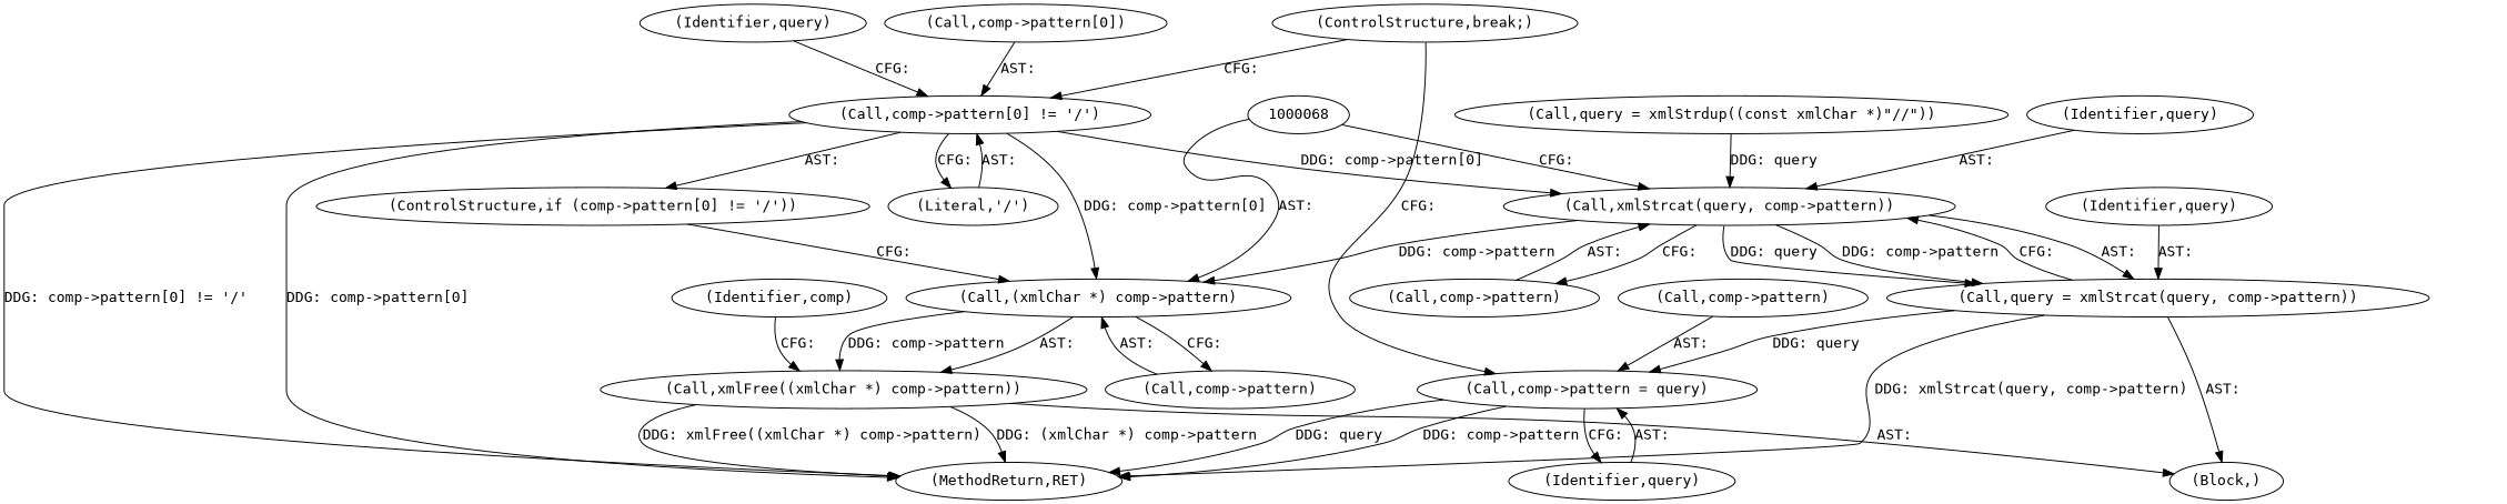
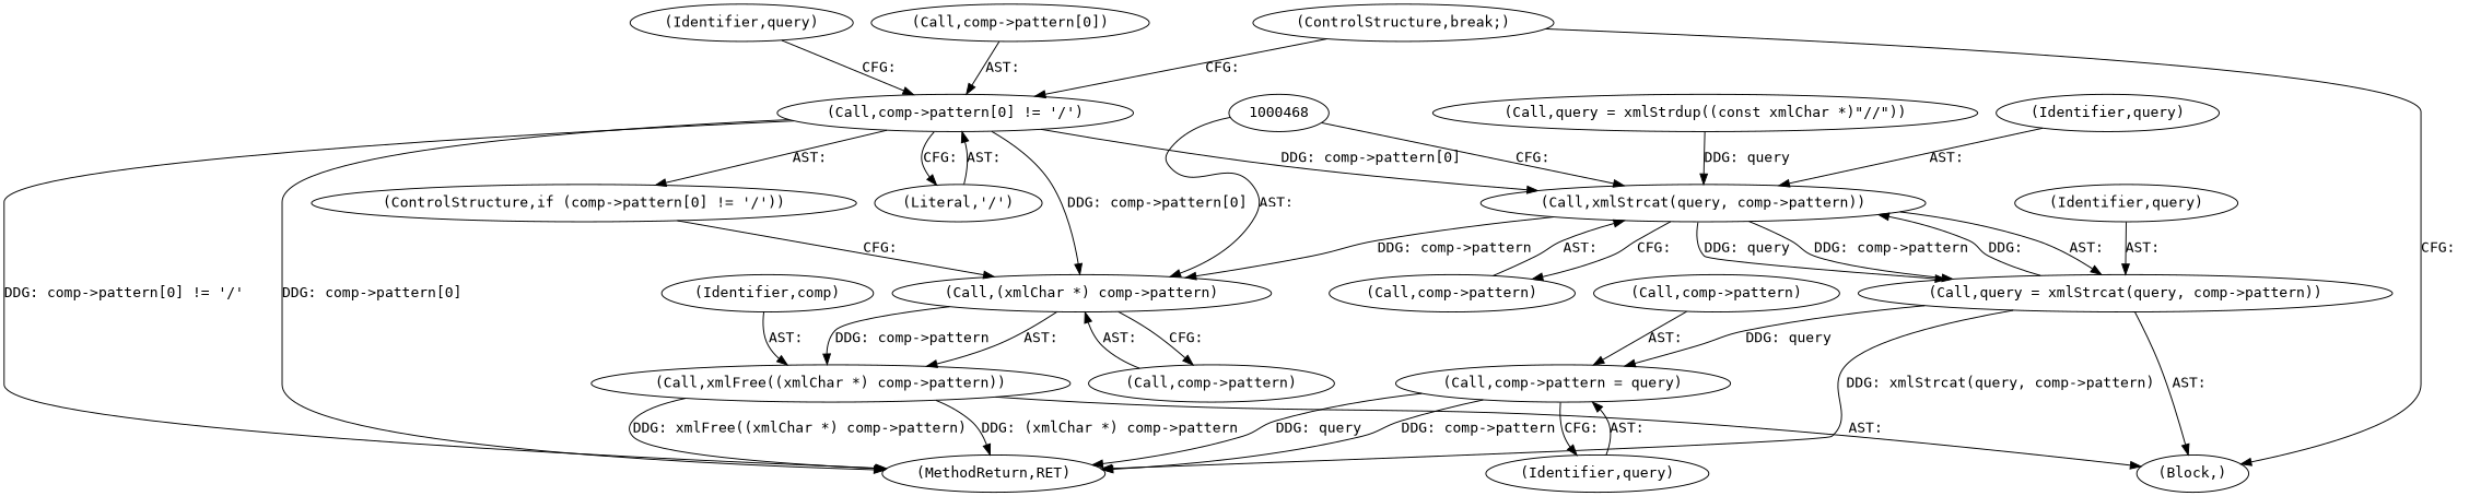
  digraph {
    fontname="DejaVu Sans Mono"
    node [fontname="DejaVu Sans Mono"]
    edge [fontname="DejaVu Sans Mono"]
    n1 [label="(Call,comp->pattern[0] != '/')"]
    n2 [label="(Call,xmlStrcat(query, comp->pattern))"]
    n3 [label="(Call,(xmlChar *) comp->pattern)"]
    n4 [label="(MethodReturn,RET)"]
    n5 [label="(Literal,'/')"]
    n6 [label="(ControlStructure,if (comp->pattern[0] != '/'))"]
    n7 [label="(Call,query = xmlStrcat(query, comp->pattern))"]
    n8 [label="(Call,comp->pattern)"]
    n9 [label="(Call,xmlFree((xmlChar *) comp->pattern))"]
    n10 [label="(Call,comp->pattern)"]
    n11 [label="(Call,comp->pattern = query)"]
    n12 [label="(Block,)"]
    n13 [label="(Identifier,query)"]
    n14 [label="(Identifier,query)"]
    n15 [label="(Identifier,query)"]
    n16 [label="(Identifier,comp)"]
    n17 [label="(Call,query = xmlStrdup((const xmlChar *)\"//\"))"]
    n18 [label="(Identifier,query)"]
    n19 [label="(ControlStructure,break;)"]
    n20 [label="(Call,comp->pattern)"]
    n21 [label="(Call,comp->pattern[0])"]
-   1000468 [label=1000068]
+   1000468
    n1 -> n2 [label="DDG: comp->pattern[0]"]
    n1 -> n3 [label="DDG: comp->pattern[0]"]
    n1 -> n4 [label="DDG: comp->pattern[0]"]
    n1 -> n4 [label="DDG: comp->pattern[0] != '/'"]
    n1 -> n5 [label="CFG: "]
    n1 -> n6 [label="AST: "]
    n2 -> n3 [label="DDG: comp->pattern"]
    n2 -> n7 [label="AST: "]
    n2 -> n7 [label="DDG: query"]
    n2 -> n7 [label="DDG: comp->pattern"]
    n2 -> n8 [label="CFG: "]
    n3 -> n9 [label="AST: "]
    n3 -> n9 [label="DDG: comp->pattern"]
    n3 -> n10 [label="CFG: "]
    n5 -> n1 [label="AST: "]
    n6 -> n3 [label="CFG: "]
-   n7 -> n2 [label="CFG: "]
+   n7 -> n2 [label="DDG: "]
    n7 -> n4 [label="DDG: xmlStrcat(query, comp->pattern)"]
    n7 -> n11 [label="DDG: query"]
    n7 -> n12 [label="AST: "]
    n8 -> n2 [label="AST: "]
    n9 -> n4 [label="DDG: (xmlChar *) comp->pattern"]
    n9 -> n4 [label="DDG: xmlFree((xmlChar *) comp->pattern)"]
    n9 -> n12 [label="AST: "]
    n10 -> n3 [label="AST: "]
    n11 -> n4 [label="DDG: query"]
    n11 -> n4 [label="DDG: comp->pattern"]
    n11 -> n13 [label="CFG: "]
    n13 -> n11 [label="AST: "]
    n14 -> n7 [label="AST: "]
    n15 -> n2 [label="AST: "]
-   n16 -> n9 [label="CFG: "]
+   n16 -> n9 [label="AST: "]
    n17 -> n2 [label="DDG: query"]
    n18 -> n1 [label="CFG: "]
    n19 -> n1 [label="CFG: "]
-   n19 -> n11 [label="CFG: "]
+   n19 -> n12 [label="CFG: "]
    n20 -> n11 [label="AST: "]
    n21 -> n1 [label="AST: "]
    1000468 -> n2 [label="CFG: "]
    1000468 -> n3 [label="AST: "]
  }
